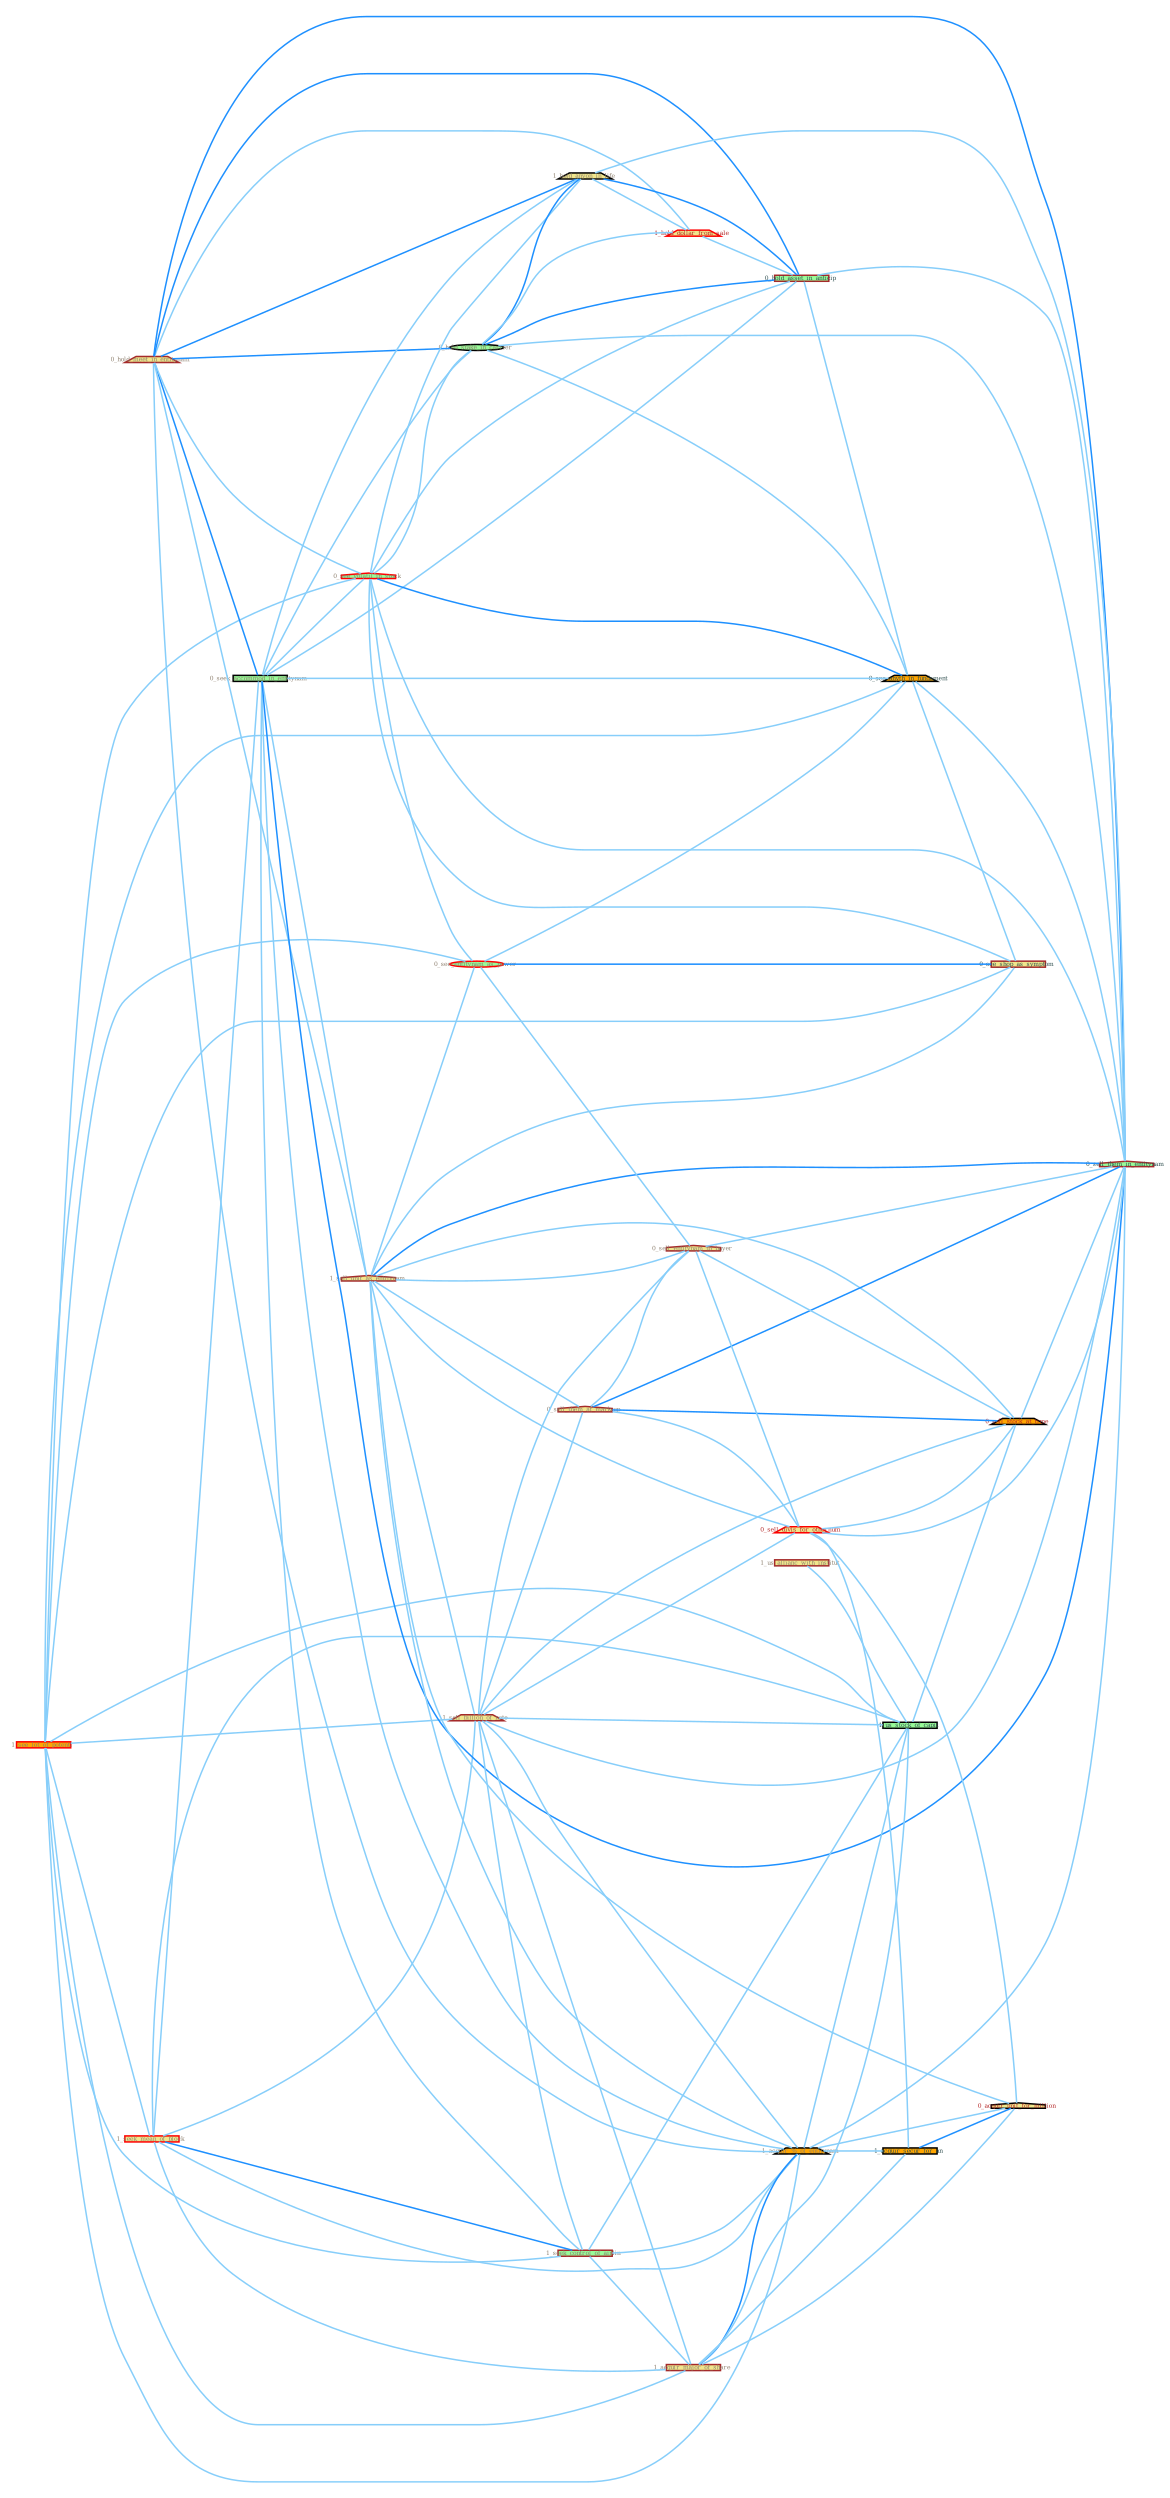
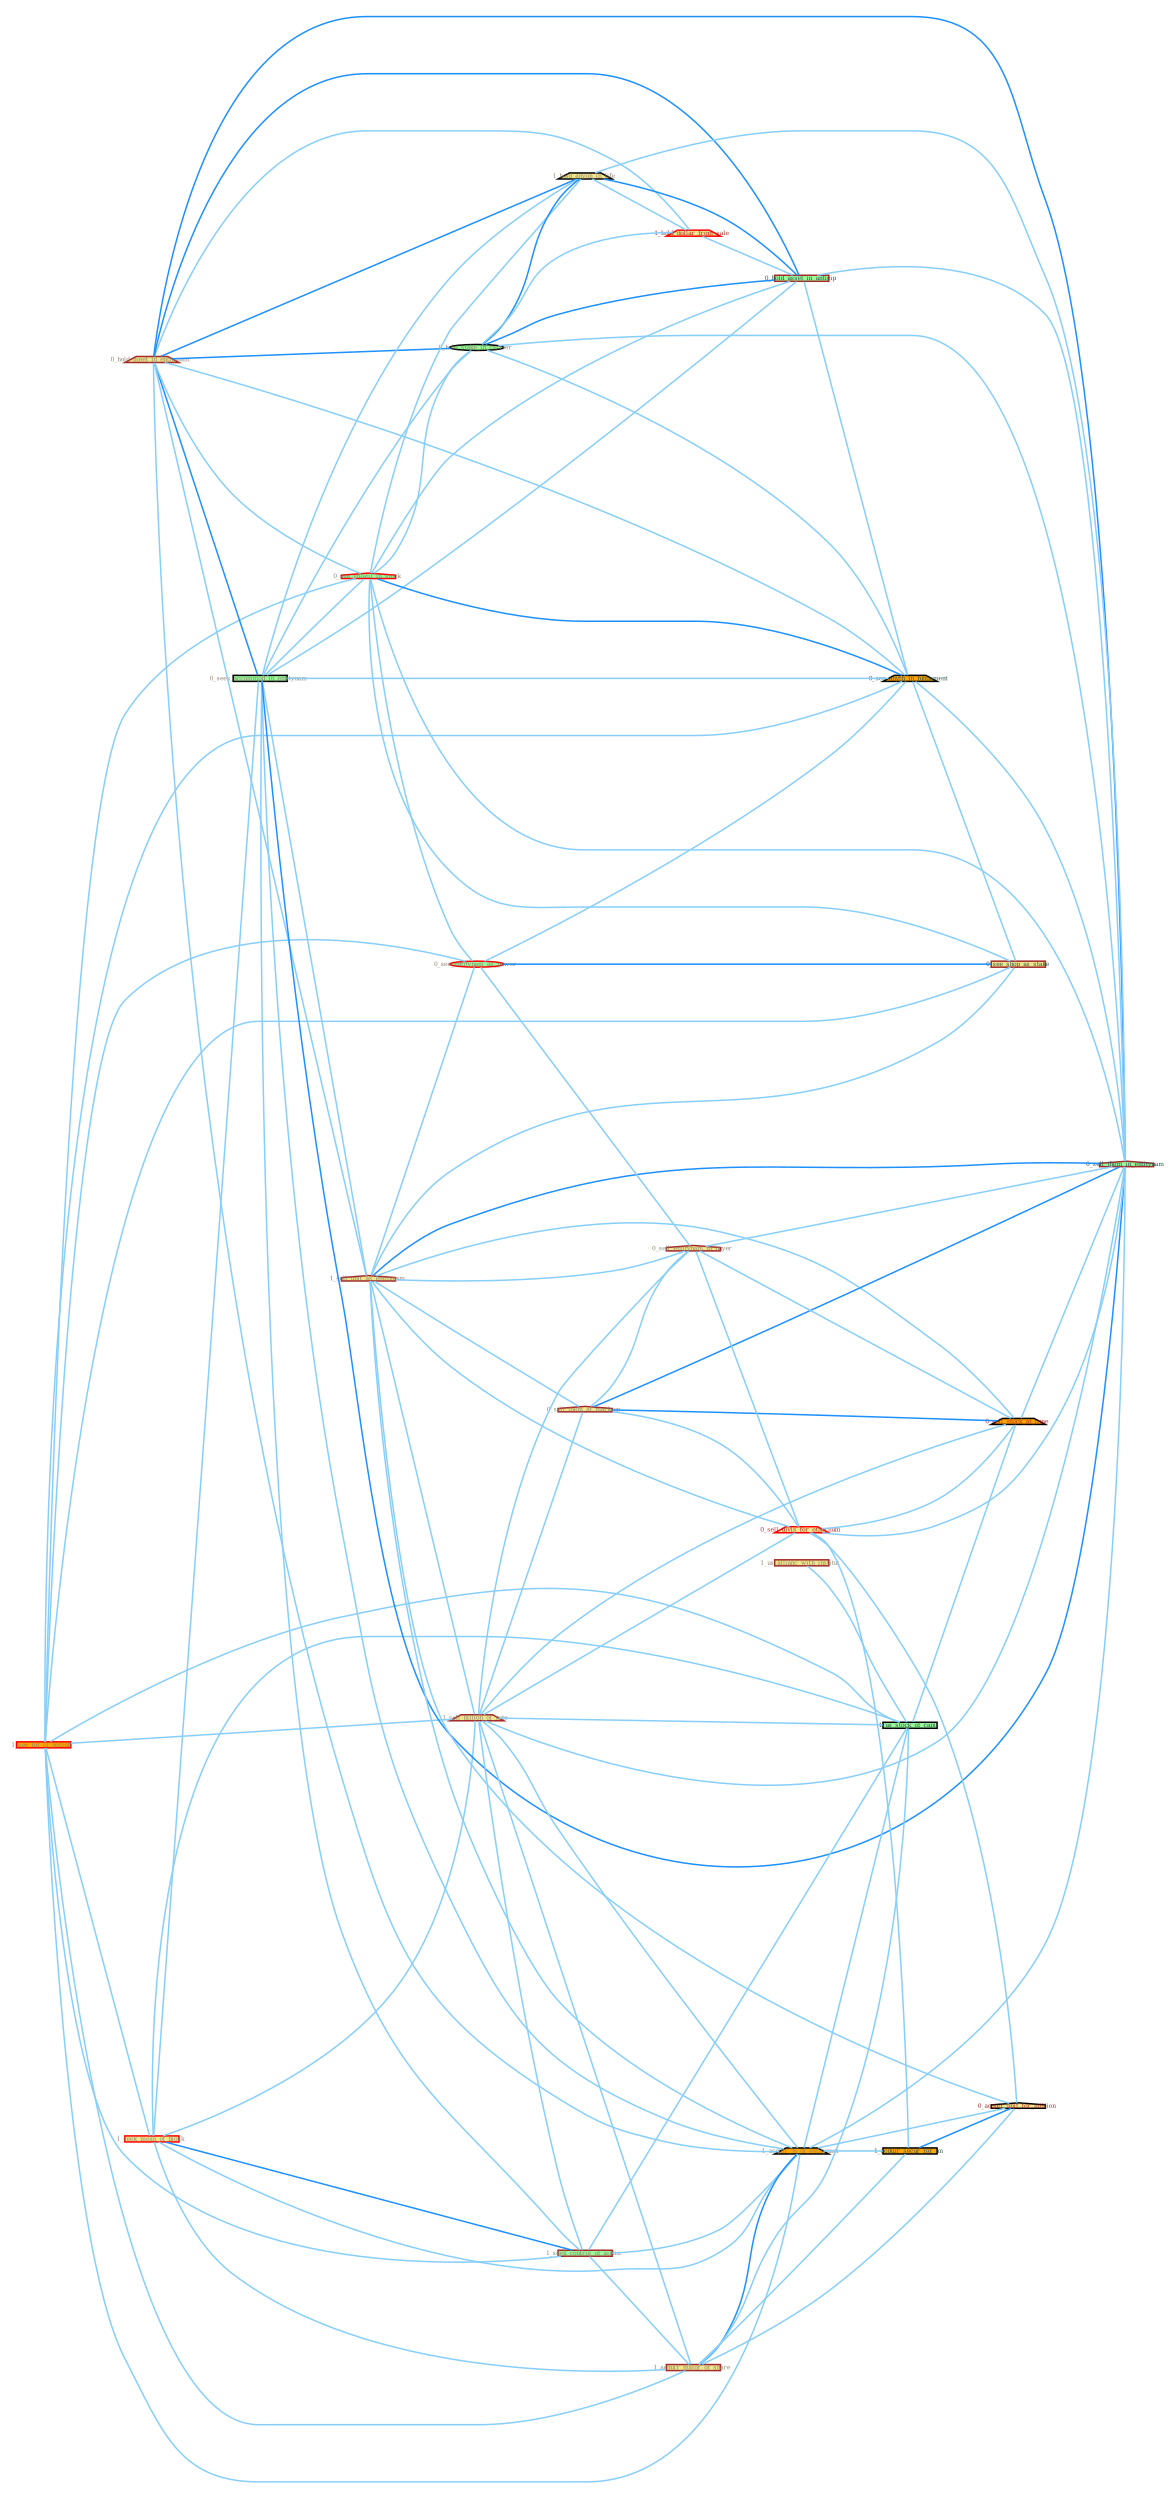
  graph {
    rankdir=LR
    node [color=brown fillcolor=khaki fixedsize=true fontcolor="#8b7d6b" fontsize=4 shape=box style=filled]
    edge [color="#87cefa" w=1]
    "1_us_allianc_with_institut " [height=.06 width=.5]
    "1_see_lot_of_potenti " [color=red fillcolor=orange height=.06 width=.5]
    "0_hold_meet_in_entitynam " [height=.06 shape=trapezium width=.5]
    "1_seek_mean_of_block " [color=red height=.06 width=.5]
    "0_seek_accommod_in_entitynam " [color=black fillcolor=palegreen height=.06 width=.5]
    "0_see_volatil_in_stock " [color=red fillcolor=palegreen height=.06 shape=house width=.5]
    "0_hold_stake_in_carrier " [color=black fillcolor=palegreen height=.06 shape=ellipse width=.5]
    "1_sell_unit_as_entitynam " [height=.06 shape=house width=.5]
    "1_sell_billion_of_note " [height=.06 shape=trapezium width=.5]
    "0_see_entitynam_as_power " [color=red fillcolor=palegreen height=.06 shape=ellipse width=.5]
    "1_hold_anyon_in_life " [color=black height=.06 shape=trapezium width=.5]
    "1_seek_control_of_airlin " [fillcolor=palegreen height=.06 width=.5]
    "1_acquir_major_of_share " [height=.06 width=.5]
    "1_acquir_%_of_entitynam " [color=black fillcolor=orange height=.06 shape=trapezium width=.5]
    "0_sell_them_at_mark-up " [height=.06 shape=house width=.5]
    "0_sell_entitynam_to_buyer " [height=.06 shape=house width=.5]
    "0_sell_divis_for_othernum " [color=red fontcolor="#b22222" height=.06 shape=trapezium width=.5]
    "1_hold_dollar_from_sale " [color=red fontcolor="#b22222" height=.06 shape=trapezium width=.5]
    "0_sell_stock_at_time " [color=black fillcolor=orange fontcolor="#b22222" height=.06 shape=trapezium width=.5]
    "0_acquir_unit_for_million " [color=black fontcolor="#b22222" height=.06 shape=house width=.5]
    "1_us_stock_of_capit " [color=black fillcolor=palegreen fontcolor="#2f4f4f" height=.06 width=.5]
    "0_see_anyth_in_fundament " [color=black fillcolor=orange fontcolor="#2f4f4f" height=.06 shape=trapezium width=.5]
-   "0_see_shop_as_symptom " [fontcolor="#2f4f4f" height=.06 width=.5]
+   "0_see_shop_as_symptom " [fontcolor="#2f4f4f" height=.06 width=.5 label="0_see_shop_as_stake"]
    "0_hold_asset_in_anticip " [fillcolor=palegreen fontcolor="#2f4f4f" height=.06 width=.5]
    "0_sell_them_in_entitynam " [fillcolor=palegreen fontcolor="#2f4f4f" height=.06 shape=house width=.5]
    "1_acquir_secur_for_an " [color=black fillcolor=orange fontcolor="#2f4f4f" height=.06 width=.5]
    subgraph sub_1 {
      "1_us_allianc_with_institut "
      "1_see_lot_of_potenti "
      "0_hold_meet_in_entitynam "
      "1_seek_mean_of_block "
      "0_seek_accommod_in_entitynam "
      "0_see_volatil_in_stock "
      "0_hold_stake_in_carrier "
      "1_sell_unit_as_entitynam "
      "1_sell_billion_of_note "
      "0_see_entitynam_as_power "
      "1_hold_anyon_in_life "
      "1_seek_control_of_airlin "
      "1_acquir_major_of_share "
      "1_acquir_%_of_entitynam "
      "0_sell_them_at_mark-up "
      "0_sell_entitynam_to_buyer "
    }
    subgraph sub_2 {
      "0_sell_divis_for_othernum "
      "1_hold_dollar_from_sale "
      "0_sell_stock_at_time "
      "0_acquir_unit_for_million "
    }
    "1_us_allianc_with_institut " -- "1_us_stock_of_capit "
    "1_see_lot_of_potenti " -- "1_seek_mean_of_block "
    "1_see_lot_of_potenti " -- "0_see_volatil_in_stock "
    "1_see_lot_of_potenti " -- "1_sell_billion_of_note "
    "1_see_lot_of_potenti " -- "0_see_entitynam_as_power "
    "1_see_lot_of_potenti " -- "1_seek_control_of_airlin "
    "1_see_lot_of_potenti " -- "1_acquir_major_of_share "
    "1_see_lot_of_potenti " -- "1_acquir_%_of_entitynam "
    "1_see_lot_of_potenti " -- "1_us_stock_of_capit "
    "1_see_lot_of_potenti " -- "0_see_anyth_in_fundament "
    "1_see_lot_of_potenti " -- "0_see_shop_as_symptom "
    "0_hold_meet_in_entitynam " -- "0_seek_accommod_in_entitynam " [color="#1e90ff" w=2]
    "0_hold_meet_in_entitynam " -- "0_see_volatil_in_stock "
    "0_hold_meet_in_entitynam " -- "0_hold_stake_in_carrier " [color="#1e90ff" w=2]
    "0_hold_meet_in_entitynam " -- "1_sell_unit_as_entitynam "
    "0_hold_meet_in_entitynam " -- "1_hold_anyon_in_life " [color="#1e90ff" w=2]
    "0_hold_meet_in_entitynam " -- "1_acquir_%_of_entitynam "
    "0_hold_meet_in_entitynam " -- "1_hold_dollar_from_sale "
+   "0_hold_meet_in_entitynam " -- "0_see_anyth_in_fundament "
    "0_hold_meet_in_entitynam " -- "0_hold_asset_in_anticip " [color="#1e90ff" w=2]
    "0_hold_meet_in_entitynam " -- "0_sell_them_in_entitynam " [color="#1e90ff" w=2]
    "1_seek_mean_of_block " -- "0_seek_accommod_in_entitynam "
    "1_seek_mean_of_block " -- "1_sell_billion_of_note "
    "1_seek_mean_of_block " -- "1_seek_control_of_airlin " [color="#1e90ff" w=2]
    "1_seek_mean_of_block " -- "1_acquir_major_of_share "
    "1_seek_mean_of_block " -- "1_acquir_%_of_entitynam "
    "1_seek_mean_of_block " -- "1_us_stock_of_capit "
    "0_seek_accommod_in_entitynam " -- "0_see_volatil_in_stock "
    "0_seek_accommod_in_entitynam " -- "0_hold_stake_in_carrier "
    "0_seek_accommod_in_entitynam " -- "1_sell_unit_as_entitynam "
    "0_seek_accommod_in_entitynam " -- "1_hold_anyon_in_life "
    "0_seek_accommod_in_entitynam " -- "1_seek_control_of_airlin "
    "0_seek_accommod_in_entitynam " -- "1_acquir_%_of_entitynam "
    "0_seek_accommod_in_entitynam " -- "0_see_anyth_in_fundament "
    "0_seek_accommod_in_entitynam " -- "0_hold_asset_in_anticip "
    "0_seek_accommod_in_entitynam " -- "0_sell_them_in_entitynam " [color="#1e90ff" w=2]
    "0_see_volatil_in_stock " -- "0_hold_stake_in_carrier "
    "0_see_volatil_in_stock " -- "0_see_entitynam_as_power "
    "0_see_volatil_in_stock " -- "1_hold_anyon_in_life "
    "0_see_volatil_in_stock " -- "0_see_anyth_in_fundament " [color="#1e90ff" w=2]
    "0_see_volatil_in_stock " -- "0_see_shop_as_symptom "
    "0_see_volatil_in_stock " -- "0_hold_asset_in_anticip "
    "0_see_volatil_in_stock " -- "0_sell_them_in_entitynam "
    "0_hold_stake_in_carrier " -- "1_hold_anyon_in_life " [color="#1e90ff" w=2]
    "0_hold_stake_in_carrier " -- "1_hold_dollar_from_sale "
    "0_hold_stake_in_carrier " -- "0_see_anyth_in_fundament "
    "0_hold_stake_in_carrier " -- "0_hold_asset_in_anticip " [color="#1e90ff" w=2]
    "0_hold_stake_in_carrier " -- "0_sell_them_in_entitynam "
    "1_sell_unit_as_entitynam " -- "1_sell_billion_of_note "
    "1_sell_unit_as_entitynam " -- "0_see_entitynam_as_power "
    "1_sell_unit_as_entitynam " -- "1_acquir_%_of_entitynam "
    "1_sell_unit_as_entitynam " -- "0_sell_them_at_mark-up "
    "1_sell_unit_as_entitynam " -- "0_sell_entitynam_to_buyer "
    "1_sell_unit_as_entitynam " -- "0_sell_divis_for_othernum "
    "1_sell_unit_as_entitynam " -- "0_sell_stock_at_time "
    "1_sell_unit_as_entitynam " -- "0_acquir_unit_for_million "
    "1_sell_unit_as_entitynam " -- "0_see_shop_as_symptom "
    "1_sell_unit_as_entitynam " -- "0_sell_them_in_entitynam " [color="#1e90ff" w=2]
    "1_sell_billion_of_note " -- "1_seek_control_of_airlin "
    "1_sell_billion_of_note " -- "1_acquir_major_of_share "
    "1_sell_billion_of_note " -- "1_acquir_%_of_entitynam "
    "1_sell_billion_of_note " -- "0_sell_them_at_mark-up "
    "1_sell_billion_of_note " -- "0_sell_entitynam_to_buyer "
    "1_sell_billion_of_note " -- "0_sell_divis_for_othernum "
    "1_sell_billion_of_note " -- "0_sell_stock_at_time "
    "1_sell_billion_of_note " -- "1_us_stock_of_capit "
    "1_sell_billion_of_note " -- "0_sell_them_in_entitynam "
    "0_see_entitynam_as_power " -- "0_sell_entitynam_to_buyer "
    "0_see_entitynam_as_power " -- "0_see_anyth_in_fundament "
    "0_see_entitynam_as_power " -- "0_see_shop_as_symptom " [color="#1e90ff" w=2]
    "1_hold_anyon_in_life " -- "1_hold_dollar_from_sale "
    "1_hold_anyon_in_life " -- "0_hold_asset_in_anticip " [color="#1e90ff" w=2]
    "1_hold_anyon_in_life " -- "0_sell_them_in_entitynam "
    "1_seek_control_of_airlin " -- "1_acquir_major_of_share "
    "1_seek_control_of_airlin " -- "1_acquir_%_of_entitynam "
    "1_seek_control_of_airlin " -- "1_us_stock_of_capit "
    "1_acquir_major_of_share " -- "1_acquir_%_of_entitynam " [color="#1e90ff" w=2]
    "1_acquir_major_of_share " -- "0_acquir_unit_for_million "
    "1_acquir_major_of_share " -- "1_us_stock_of_capit "
    "1_acquir_major_of_share " -- "1_acquir_secur_for_an "
    "1_acquir_%_of_entitynam " -- "0_acquir_unit_for_million "
    "1_acquir_%_of_entitynam " -- "1_us_stock_of_capit "
    "1_acquir_%_of_entitynam " -- "0_sell_them_in_entitynam "
    "1_acquir_%_of_entitynam " -- "1_acquir_secur_for_an "
    "0_sell_them_at_mark-up " -- "0_sell_entitynam_to_buyer "
    "0_sell_them_at_mark-up " -- "0_sell_divis_for_othernum "
    "0_sell_them_at_mark-up " -- "0_sell_stock_at_time " [color="#1e90ff" w=2]
    "0_sell_them_at_mark-up " -- "0_sell_them_in_entitynam " [color="#1e90ff" w=2]
    "0_sell_entitynam_to_buyer " -- "0_sell_divis_for_othernum "
    "0_sell_entitynam_to_buyer " -- "0_sell_stock_at_time "
    "0_sell_entitynam_to_buyer " -- "0_sell_them_in_entitynam "
    "0_sell_divis_for_othernum " -- "0_sell_stock_at_time "
    "0_sell_divis_for_othernum " -- "0_acquir_unit_for_million "
    "0_sell_divis_for_othernum " -- "0_sell_them_in_entitynam "
    "0_sell_divis_for_othernum " -- "1_acquir_secur_for_an "
    "1_hold_dollar_from_sale " -- "0_hold_asset_in_anticip "
    "0_sell_stock_at_time " -- "0_sell_them_in_entitynam "
    "1_us_stock_of_capit " -- "0_sell_stock_at_time "
    "0_see_anyth_in_fundament " -- "0_see_shop_as_symptom "
    "0_see_anyth_in_fundament " -- "0_sell_them_in_entitynam "
    "0_hold_asset_in_anticip " -- "0_see_anyth_in_fundament "
    "0_hold_asset_in_anticip " -- "0_sell_them_in_entitynam "
    "1_acquir_secur_for_an " -- "0_acquir_unit_for_million " [color="#1e90ff" w=2]
  }
